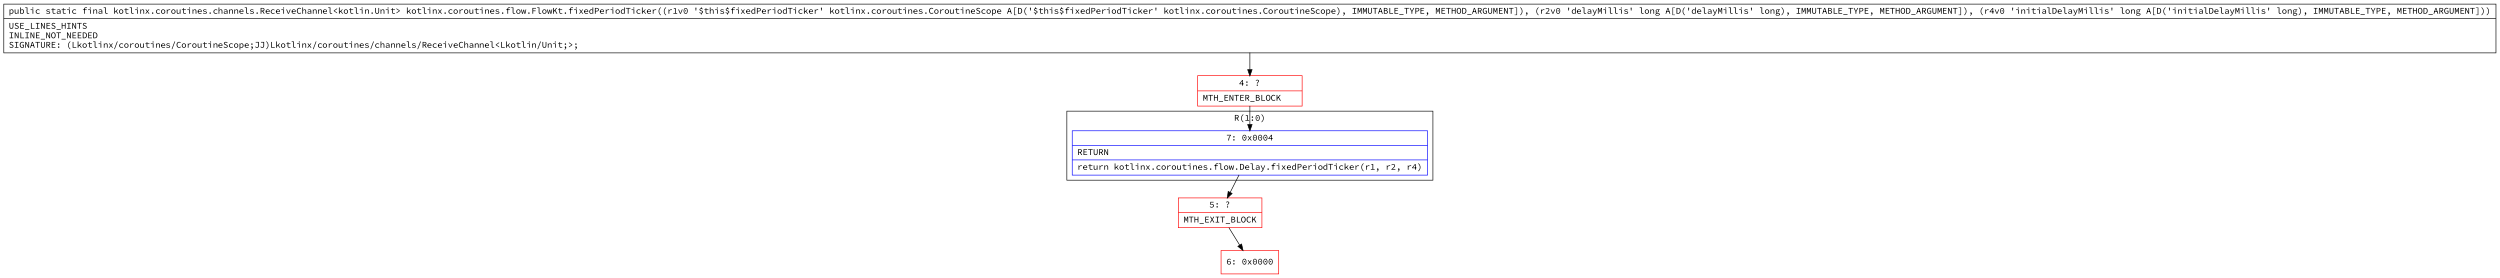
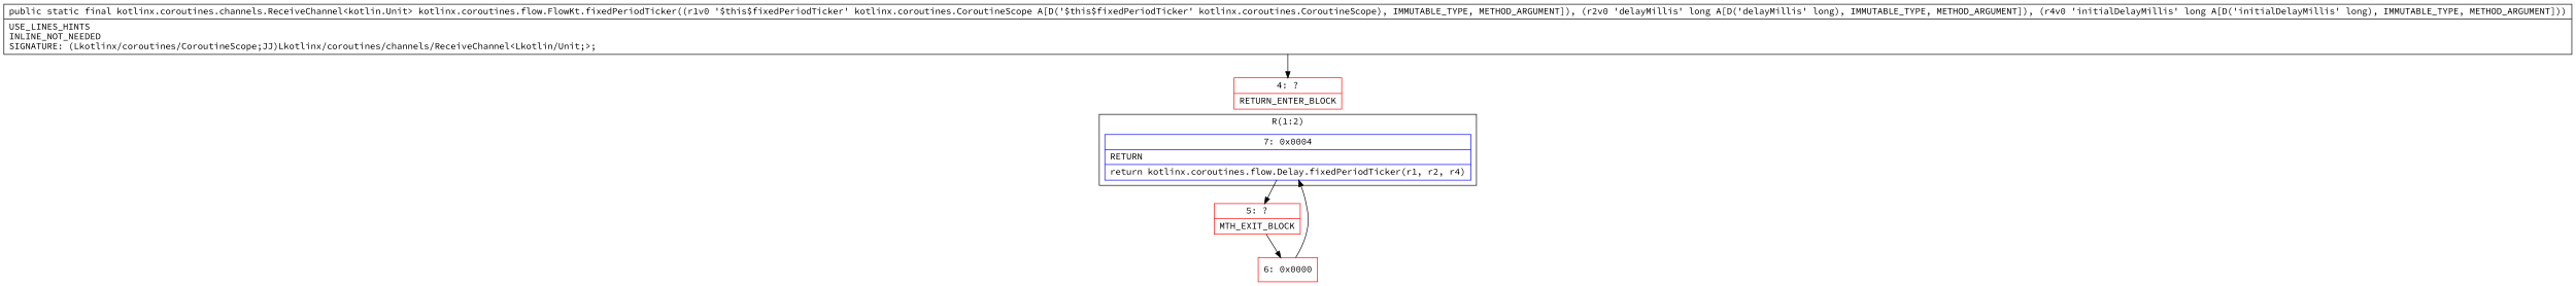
  digraph {
    fontname="Source Code Pro"
    node [color=red fontname="Source Code Pro" shape=record]
    edge [fontname="Source Code Pro"]
    n1 [color=blue label="{7\:\ 0x0004|RETURN\l|return kotlinx.coroutines.flow.Delay.fixedPeriodTicker(r1, r2, r4)\l}"]
    n2 [label="{5\:\ ?|MTH_EXIT_BLOCK\l}"]
    n3 [label="{6\:\ 0x0000}"]
-   n4 [label="{4\:\ ?|MTH_ENTER_BLOCK\l}"]
+   n4 [label="{4\:\ ?|RETURN_ENTER_BLOCK\l}"]
    n5 [label="{public static final kotlinx.coroutines.channels.ReceiveChannel\<kotlin.Unit\> kotlinx.coroutines.flow.FlowKt.fixedPeriodTicker((r1v0 '$this$fixedPeriodTicker' kotlinx.coroutines.CoroutineScope A[D('$this$fixedPeriodTicker' kotlinx.coroutines.CoroutineScope), IMMUTABLE_TYPE, METHOD_ARGUMENT]), (r2v0 'delayMillis' long A[D('delayMillis' long), IMMUTABLE_TYPE, METHOD_ARGUMENT]), (r4v0 'initialDelayMillis' long A[D('initialDelayMillis' long), IMMUTABLE_TYPE, METHOD_ARGUMENT]))  | USE_LINES_HINTS\lINLINE_NOT_NEEDED\lSIGNATURE: (Lkotlinx\/coroutines\/CoroutineScope;JJ)Lkotlinx\/coroutines\/channels\/ReceiveChannel\<Lkotlin\/Unit;\>;\l}" color=""]
    subgraph cluster_1 {
-     label="R(1:0)"
+     label="R(1:2)"
      n1
    }
    n1 -> n2
    n2 -> n3
-   n4 -> n1
+   n3 -> n1
    n5 -> n4
  }
